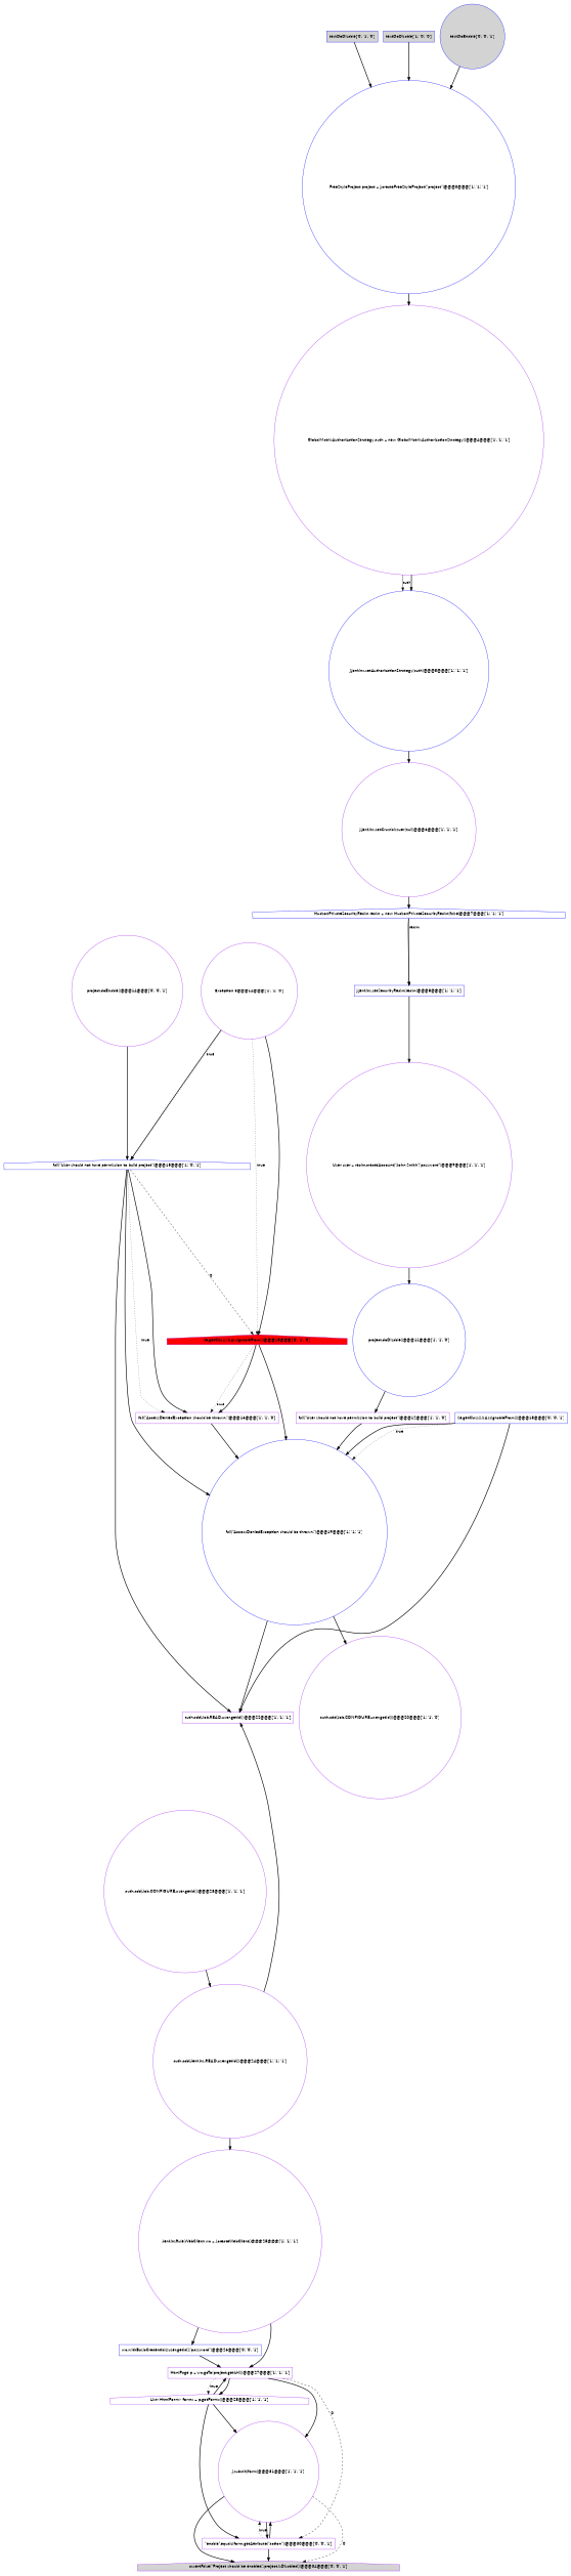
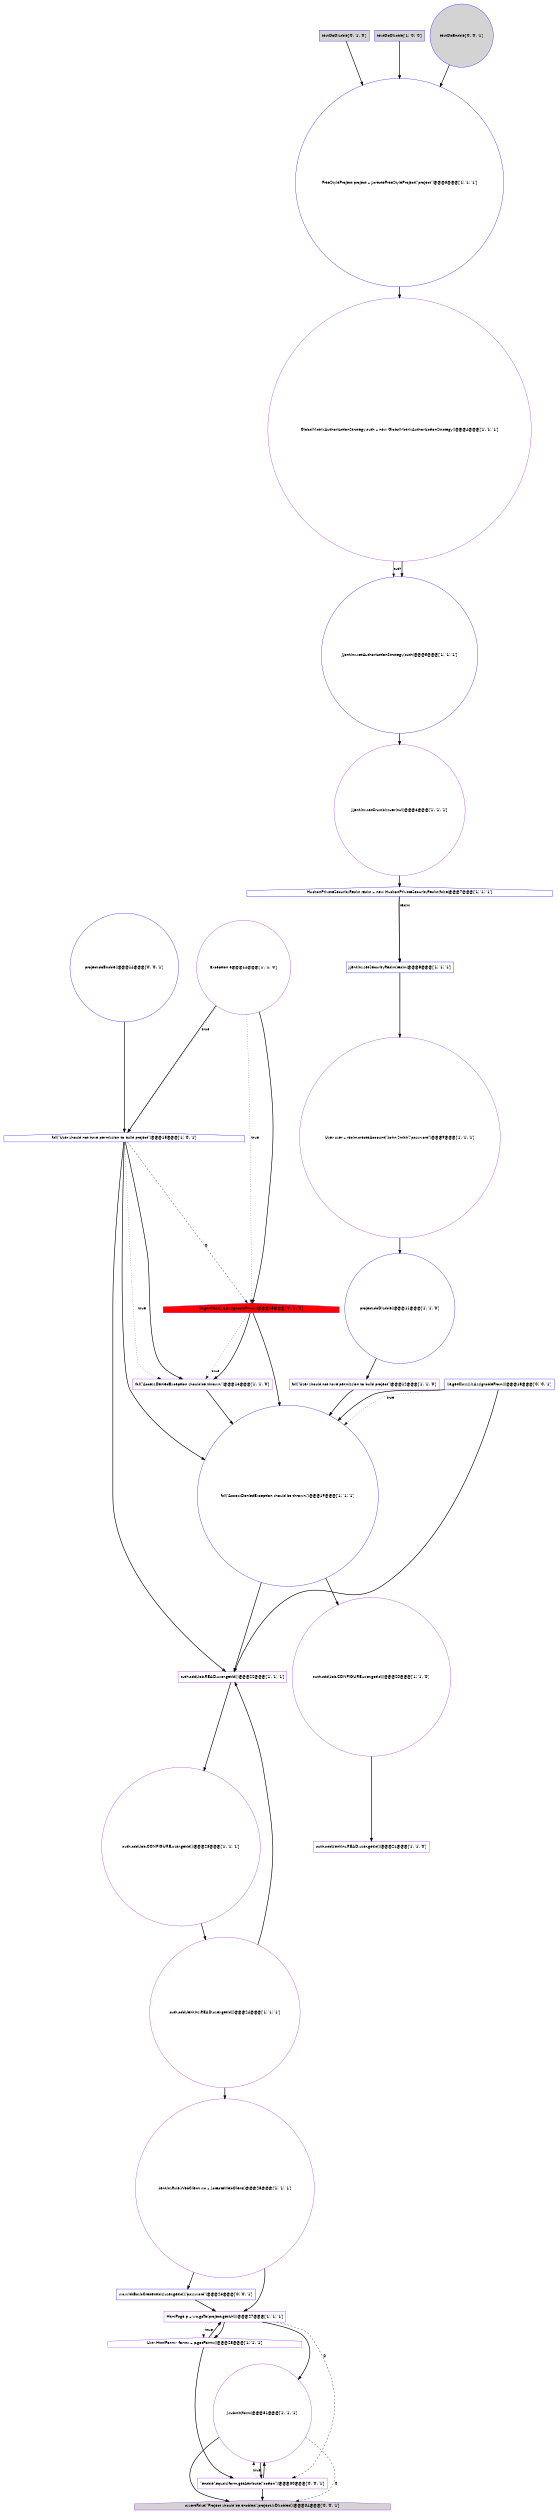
  digraph {
    fontname=Lato
    node [color=purple fillcolor=white fontname=Lato shape=circle style=filled]
    edge [fontname=Lato style=bold]
    n1 [label="j.jenkins.setCrumbIssuer(null)@@@6@@@['1', '1', '1']"]
    n2 [color=blue label="HudsonPrivateSecurityRealm realm = new HudsonPrivateSecurityRealm(false)@@@7@@@['1', '1', '1']" shape=house]
    n3 [color=blue label="j.jenkins.setSecurityRealm(realm)@@@8@@@['1', '1', '1']" shape=box]
    n4 [label="auth.add(Job.CONFIGURE,user.getId())@@@23@@@['1', '1', '1']"]
    n5 [label="auth.add(Jenkins.READ,user.getId())@@@24@@@['1', '1', '1']"]
    n6 [label="JenkinsRule.WebClient wc = j.createWebClient()@@@25@@@['1', '1', '1']"]
    n7 [label="auth.add(Job.READ,user.getId())@@@22@@@['1', '1', '1']" shape=box]
    n8 [label="auth.add(Job.CONFIGURE,user.getId())@@@20@@@['1', '1', '0']"]
+   n9 [label="auth.add(Jenkins.READ,user.getId())@@@21@@@['1', '1', '0']" shape=box]
    n10 [color=blue label="wc.withBasicCredentials(user.getId(),\"password\")@@@26@@@['0', '0', '1']" shape=box]
    n11 [label="HtmlPage p = wc.goTo(project.getUrl())@@@27@@@['1', '1', '1']" shape=box]
    n12 [label="j.submit(form)@@@31@@@['1', '1', '1']"]
    n13 [label="\"enable\".equals(form.getAttribute(\"action\"))@@@30@@@['0', '0', '1']" shape=box]
    n14 [label="List<HtmlForm> forms = p.getForms()@@@28@@@['1', '1', '1']" shape=house]
    n15 [fillcolor=red label="!(e.getClass().isAssignableFrom())@@@15@@@['0', '1', '0']" shape=house]
    n16 [label="fail(\"AccessDeniedException should be thrown.\")@@@16@@@['1', '1', '0']" shape=box]
    n17 [color=blue label="fail(\"AccessDeniedException should be thrown.\")@@@19@@@['1', '1', '1']"]
    n18 [label="fail(\"User should not have permission to build project\")@@@12@@@['1', '1', '0']" shape=box]
    n19 [color=blue fillcolor=lightgray label="testDoDisable['0', '1', '0']" shape=box]
    n20 [color=blue label="FreeStyleProject project = j.createFreeStyleProject(\"project\")@@@3@@@['1', '1', '1']"]
    n21 [label="GlobalMatrixAuthorizationStrategy auth = new GlobalMatrixAuthorizationStrategy()@@@4@@@['1', '1', '1']"]
    n22 [color=blue fillcolor=lightgray label="testDoDisable['1', '0', '0']" shape=box]
    n23 [color=blue label="j.jenkins.setAuthorizationStrategy(auth)@@@5@@@['1', '1', '1']"]
-   n24 [label="project.doEnable()@@@14@@@['0', '0', '1']"]
+   n24 [color=blue label="project.doEnable()@@@14@@@['0', '0', '1']"]
    n25 [color=blue label="fail(\"User should not have permission to build project\")@@@15@@@['1', '0', '1']" shape=house]
    n26 [label="User user = realm.createAccount(\"John Smith\",\"password\")@@@9@@@['1', '1', '1']"]
    n27 [fillcolor=lightgray label="assertFalse(\"Project should be enabled.\",project.isDisabled())@@@34@@@['0', '0', '1']" shape=house]
    n28 [color=blue label="!(e.getClass().isAssignableFrom())@@@18@@@['0', '0', '1']" shape=box]
    n29 [color=blue label="project.doDisable()@@@11@@@['1', '1', '0']"]
    n30 [color=blue fillcolor=lightgray label="testDoEnable['0', '0', '1']"]
    n31 [label="Exception e@@@14@@@['1', '1', '0']"]
    n1 -> n2
    n2 -> n3
    n2 -> n3 [label=realm style=solid]
    n3 -> n26
    n4 -> n5
    n5 -> n6
    n5 -> n7
    n6 -> n10
    n6 -> n11
+   n7 -> n4
+   n8 -> n9
    n10 -> n11
    n11 -> n12
    n11 -> n13 [label=0 style=dashed]
    n11 -> n14
    n11 -> n14 [label=true style=dotted]
    n12 -> n13
    n12 -> n27 [label=0 style=dashed]
    n12 -> n27
    n13 -> n12
    n13 -> n12 [label=true style=dotted]
    n13 -> n27
    n14 -> n11
-   n14 -> n12
    n14 -> n13
    n15 -> n16 [label=true style=dotted]
    n15 -> n16
    n15 -> n17
    n16 -> n17
    n17 -> n7
    n17 -> n8
    n18 -> n17
    n19 -> n20
    n20 -> n21
    n21 -> n23 [label=auth style=solid]
    n21 -> n23
    n22 -> n20
    n23 -> n1
    n24 -> n25
    n25 -> n7
    n25 -> n15 [label=0 style=dashed]
    n25 -> n16
    n25 -> n16 [label=true style=dotted]
    n25 -> n17
    n26 -> n29
    n28 -> n7
    n28 -> n17
    n28 -> n17 [label=true style=dotted]
    n29 -> n18
    n30 -> n20
    n31 -> n15
    n31 -> n15 [label=true style=dotted]
    n31 -> n25 [label=true style=dotted]
    n31 -> n25
  }
